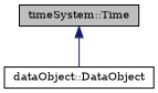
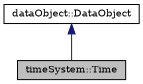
  digraph {
    fontname="DejaVu Serif"
    node [color=black fontname="DejaVu Serif" fontsize=10 shape=record style=filled]
    n1 [fillcolor=grey75 fontcolor=black height=0.2 label="timeSystem::Time" width=0.4]
    n2 [fillcolor=white height=0.2 label="dataObject::DataObject" width=0.4]
-   n1 -> n2 [color=midnightblue dir=back fontname="DejaVu Serif" fontsize=10 labelfontname=Helvetica labelfontsize=10 style=solid]
+   n2 -> n1 [color=midnightblue dir=back fontname="DejaVu Serif" fontsize=10 labelfontname=Helvetica labelfontsize=10 style=solid]
  }
